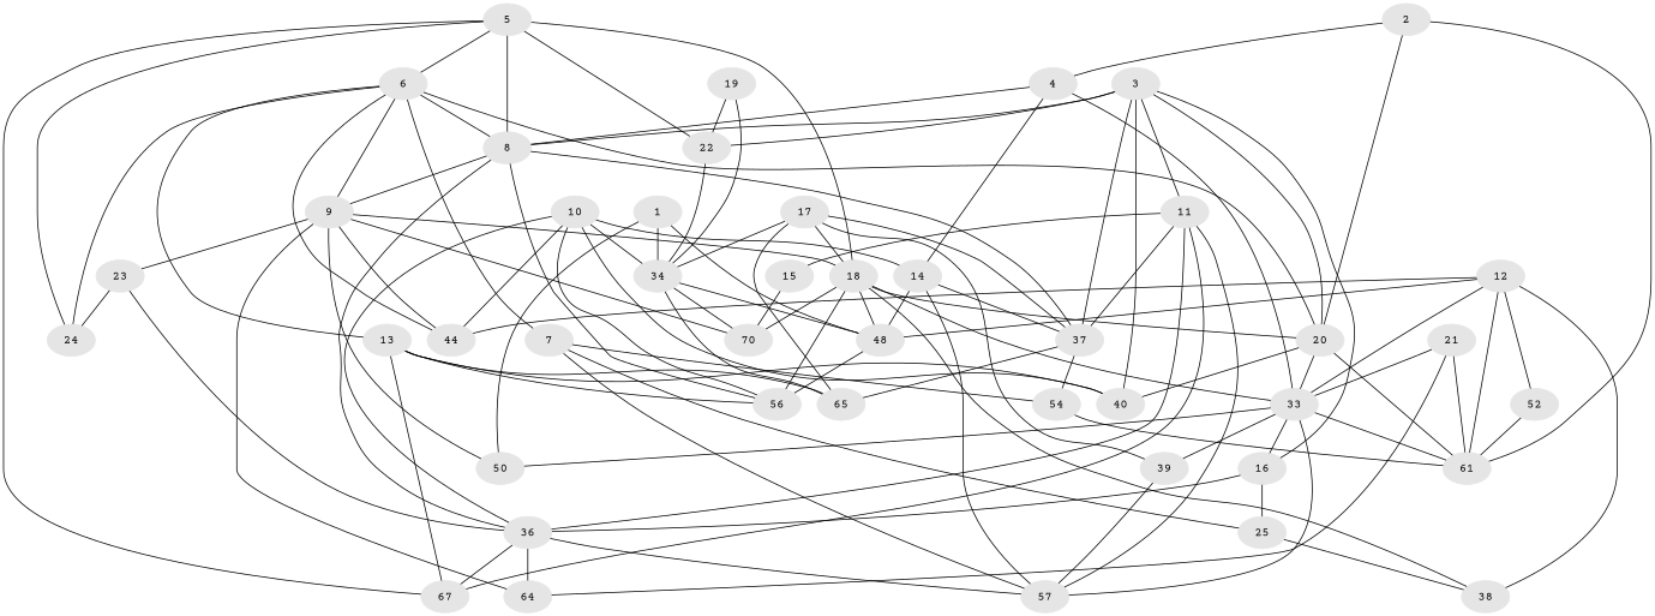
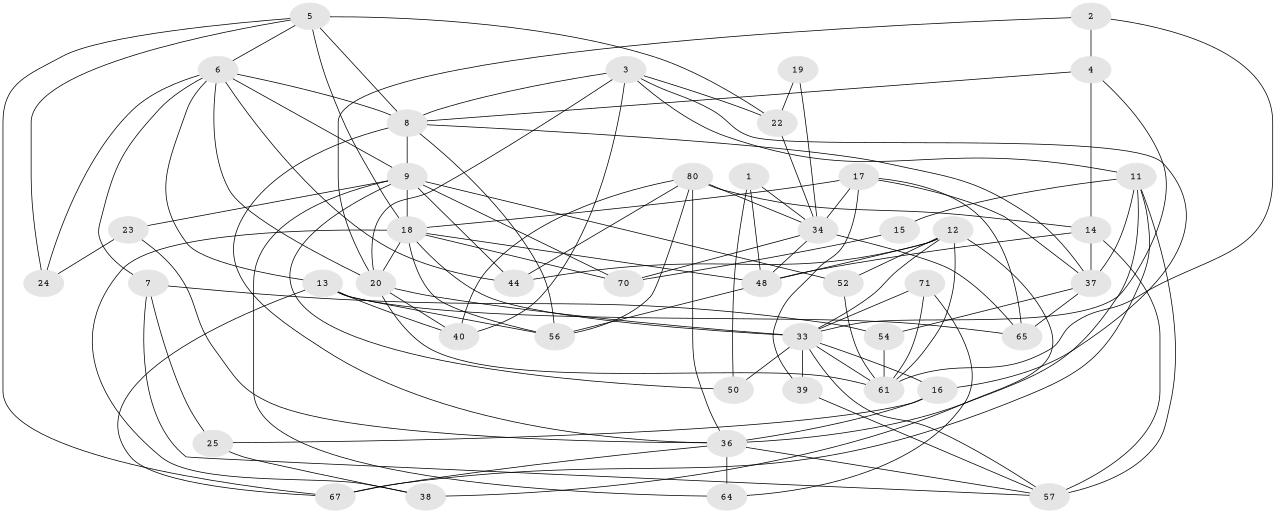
  graph {
    fontname="Courier Prime"
    node [color=gray90 fontname="Courier Prime" style=filled]
    edge [fontname="Courier Prime"]
    34 [super="+45"]
    48 [super="+51"]
    70
    65
    1
    50 [super="+59"]
    56
    2 [super="+53"]
    4
    20 [super="+27"]
    61 [super="+68"]
    8 [super="+72"]
    14 [super="+31"]
    33 [super="+35"]
    40
    3 [super="+26"]
    11 [super="+29"]
    16 [super="+42"]
    22 [super="+66"]
    37 [super="+62"]
    9 [super="+32"]
    36 [super="+49"]
    67
    57 [super="+58"]
    15
    25
    54
    39
    5 [super="+46"]
    6 [super="+28"]
    18 [super="+63"]
    24
    7
    13 [super="+47"]
    44 [super="+69"]
    38 [super="+43"]
    23
    52
    64 [super="+71"]
-   21 [super="+60"]
-   10 [super="+55"]
+   21 [super="+60" label=71]
+   10 [super="+55" label=80]
    12 [super="+30"]
    17 [super="+41"]
    19
    34 -- 48
    34 -- 70
    34 -- 65
    48 -- 56
    1 -- 34
    1 -- 48
    1 -- 50
    2 -- 4
    2 -- 20
    2 -- 61
    4 -- 8
    4 -- 14
    4 -- 33
    20 -- 61
    20 -- 33
    20 -- 40
    8 -- 56
    8 -- 37
    8 -- 9
    8 -- 36
    14 -- 48
    14 -- 37
    14 -- 57
    33 -- 50
    33 -- 61
    33 -- 16
    33 -- 57
    33 -- 39
    3 -- 20
    3 -- 8
    3 -- 40
    3 -- 11
    3 -- 16
    3 -- 22
-   3 -- 37
    11 -- 37
    11 -- 36
    11 -- 67
    11 -- 57
    11 -- 15
    16 -- 36 [weight=2]
    16 -- 25
    22 -- 34
    37 -- 65
    37 -- 54
    9 -- 70
    9 -- 50
    9 -- 18
    9 -- 44
    9 -- 23
+   9 -- 52
    9 -- 64
    36 -- 67
    36 -- 57
    36 -- 64
    15 -- 70
    25 -- 38
    54 -- 61
    39 -- 57
    5 -- 8
    5 -- 22 [weight=2]
    5 -- 67
    5 -- 6
    5 -- 18
    5 -- 24
    6 -- 20
    6 -- 8
    6 -- 9
    6 -- 24
    6 -- 7
    6 -- 13
    6 -- 44
    18 -- 48
    18 -- 70
    18 -- 56
    18 -- 20
    18 -- 33
    18 -- 38
    7 -- 57
    7 -- 25
    7 -- 54
    13 -- 65
    13 -- 56
    13 -- 40
    13 -- 67
    23 -- 36
    23 -- 24
    52 -- 61
    21 -- 61
    21 -- 33
    21 -- 64
    10 -- 34 [weight=2]
    10 -- 56
    10 -- 14
    10 -- 40
    10 -- 36
    10 -- 44
    12 -- 48
    12 -- 61
    12 -- 33
    12 -- 44
    12 -- 38 [weight=2]
    12 -- 52
    17 -- 34
    17 -- 65
    17 -- 37
    17 -- 39
    17 -- 18
    19 -- 34
    19 -- 22
  }
